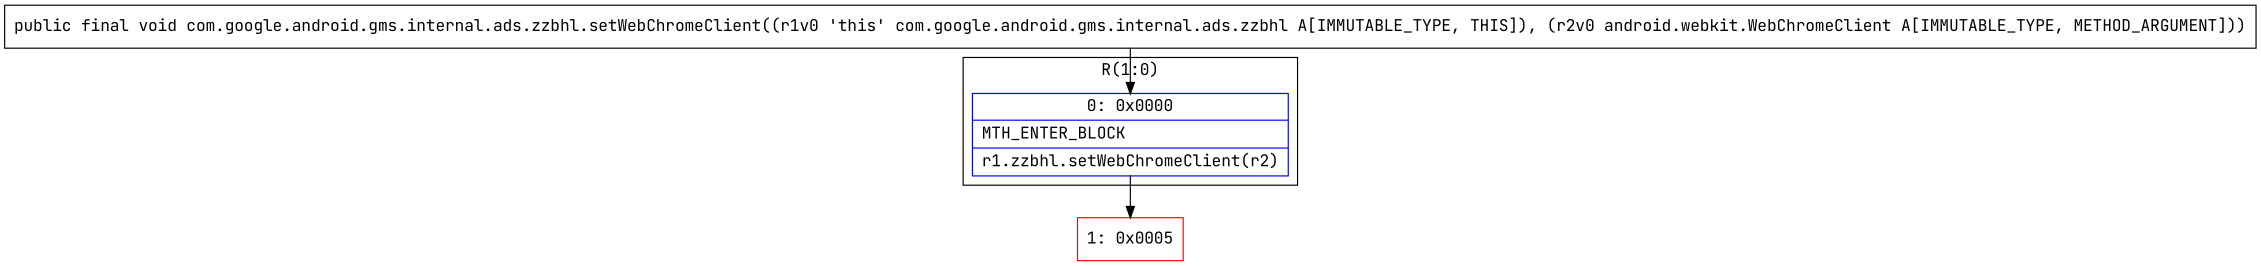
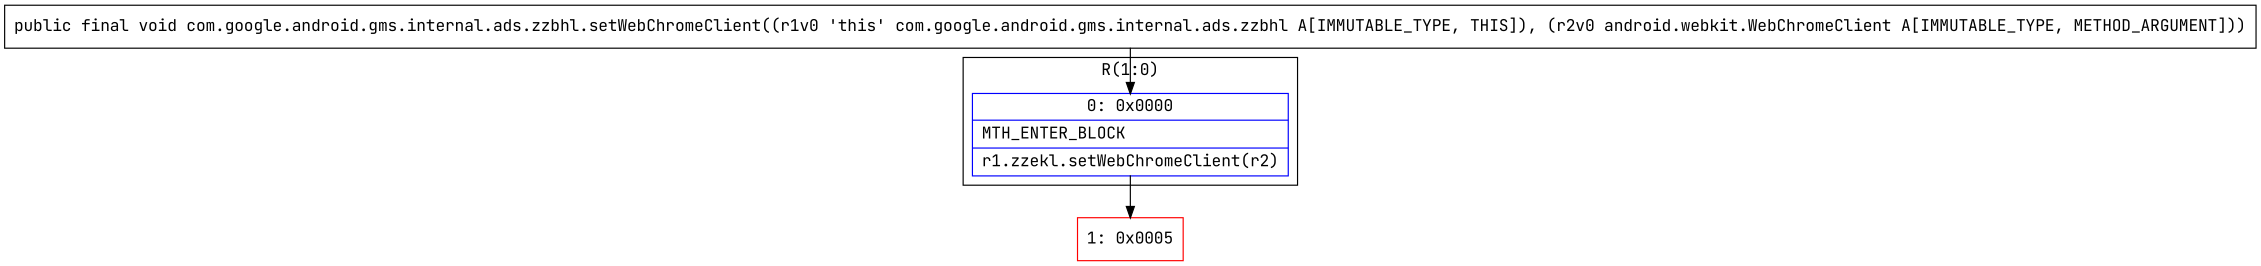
  digraph {
    fontname="JetBrains Mono"
    node [shape=record fontname="JetBrains Mono"]
    edge [fontname="JetBrains Mono"]
-   n1 [color=blue label="{0\:\ 0x0000|MTH_ENTER_BLOCK\l|r1.zzbhl.setWebChromeClient(r2)\l}"]
+   n1 [color=blue label="{0\:\ 0x0000|MTH_ENTER_BLOCK\l|r1.zzekl.setWebChromeClient(r2)\l}"]
    n2 [color=red label="{1\:\ 0x0005}"]
    n3 [label="{public final void com.google.android.gms.internal.ads.zzbhl.setWebChromeClient((r1v0 'this' com.google.android.gms.internal.ads.zzbhl A[IMMUTABLE_TYPE, THIS]), (r2v0 android.webkit.WebChromeClient A[IMMUTABLE_TYPE, METHOD_ARGUMENT])) }"]
    subgraph cluster_1 {
      label="R(1:0)"
      n1
    }
    n1 -> n2
    n3 -> n1
  }
